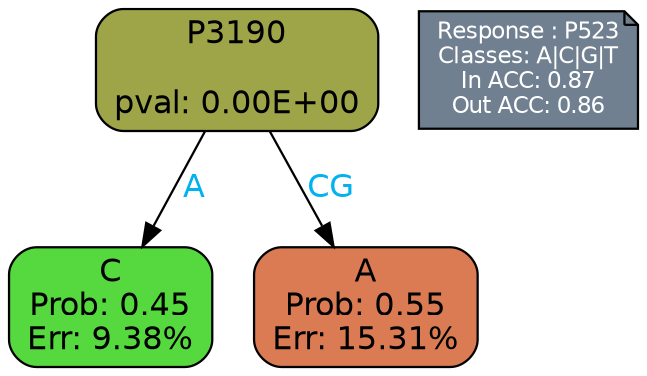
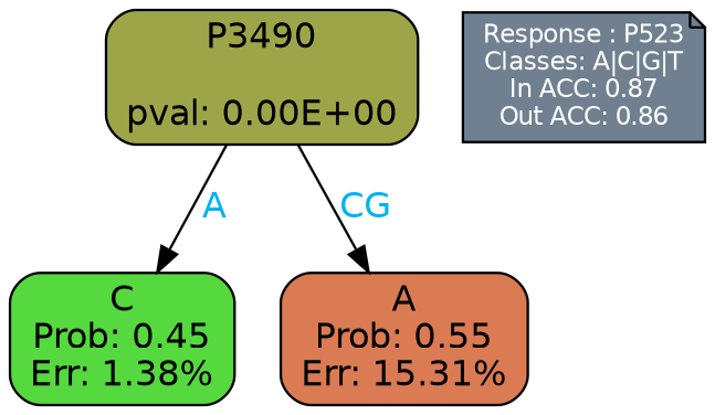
  digraph {
    ranksep=equally
    splines=polylines
    node [color=black fontname=helvetica shape=box style="filled, rounded"]
    edge [fontcolor=deepskyblue2 fontname=helvetica]
-   n1 [fillcolor="#55d93e" label="C\nProb: 0.45\nErr: 9.38%"]
+   n1 [fillcolor="#55d93e" label="C\nProb: 0.45\nErr: 1.38%"]
    n2 [fillcolor="#da7b53" label="A\nProb: 0.55\nErr: 15.31%"]
    n3 [align=left fillcolor=slategray fontcolor=white fontsize=10 label="Response : P523\nClasses: A|C|G|T\nIn ACC: 0.87\nOut ACC: 0.86\n" shape=note style=filled]
-   n4 [fillcolor="#9ea549" label="P3190\n\npval: 0.00E+00"]
+   n4 [fillcolor="#9ea549" label="P3490\n\npval: 0.00E+00"]
    subgraph sub_1 {
      rank=same
      n1
      n2
    }
    subgraph sub_2 {
      rank=same
      n3
      n4
    }
    n4 -> n1 [label=A]
    n4 -> n2 [label=CG]
  }
